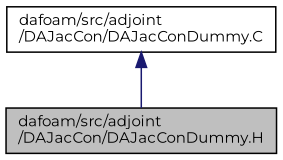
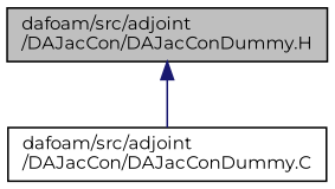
  digraph {
    fontname=Montserrat
    node [color=black fontname=Montserrat fontsize=10 shape=record]
    n1 [fillcolor=grey75 fontcolor=black height=0.2 label="dafoam/src/adjoint\l/DAJacCon/DAJacConDummy.H" style=filled width=0.4]
    n2 [height=0.2 label="dafoam/src/adjoint\l/DAJacCon/DAJacConDummy.C" width=0.4]
-   n2 -> n1 [color=midnightblue dir=back fontname=Montserrat fontsize=10 labelfontname=Helvetica labelfontsize=10 style=solid]
+   n1 -> n2 [color=midnightblue dir=back fontname=Montserrat fontsize=10 labelfontname=Helvetica labelfontsize=10 style=solid]
  }
